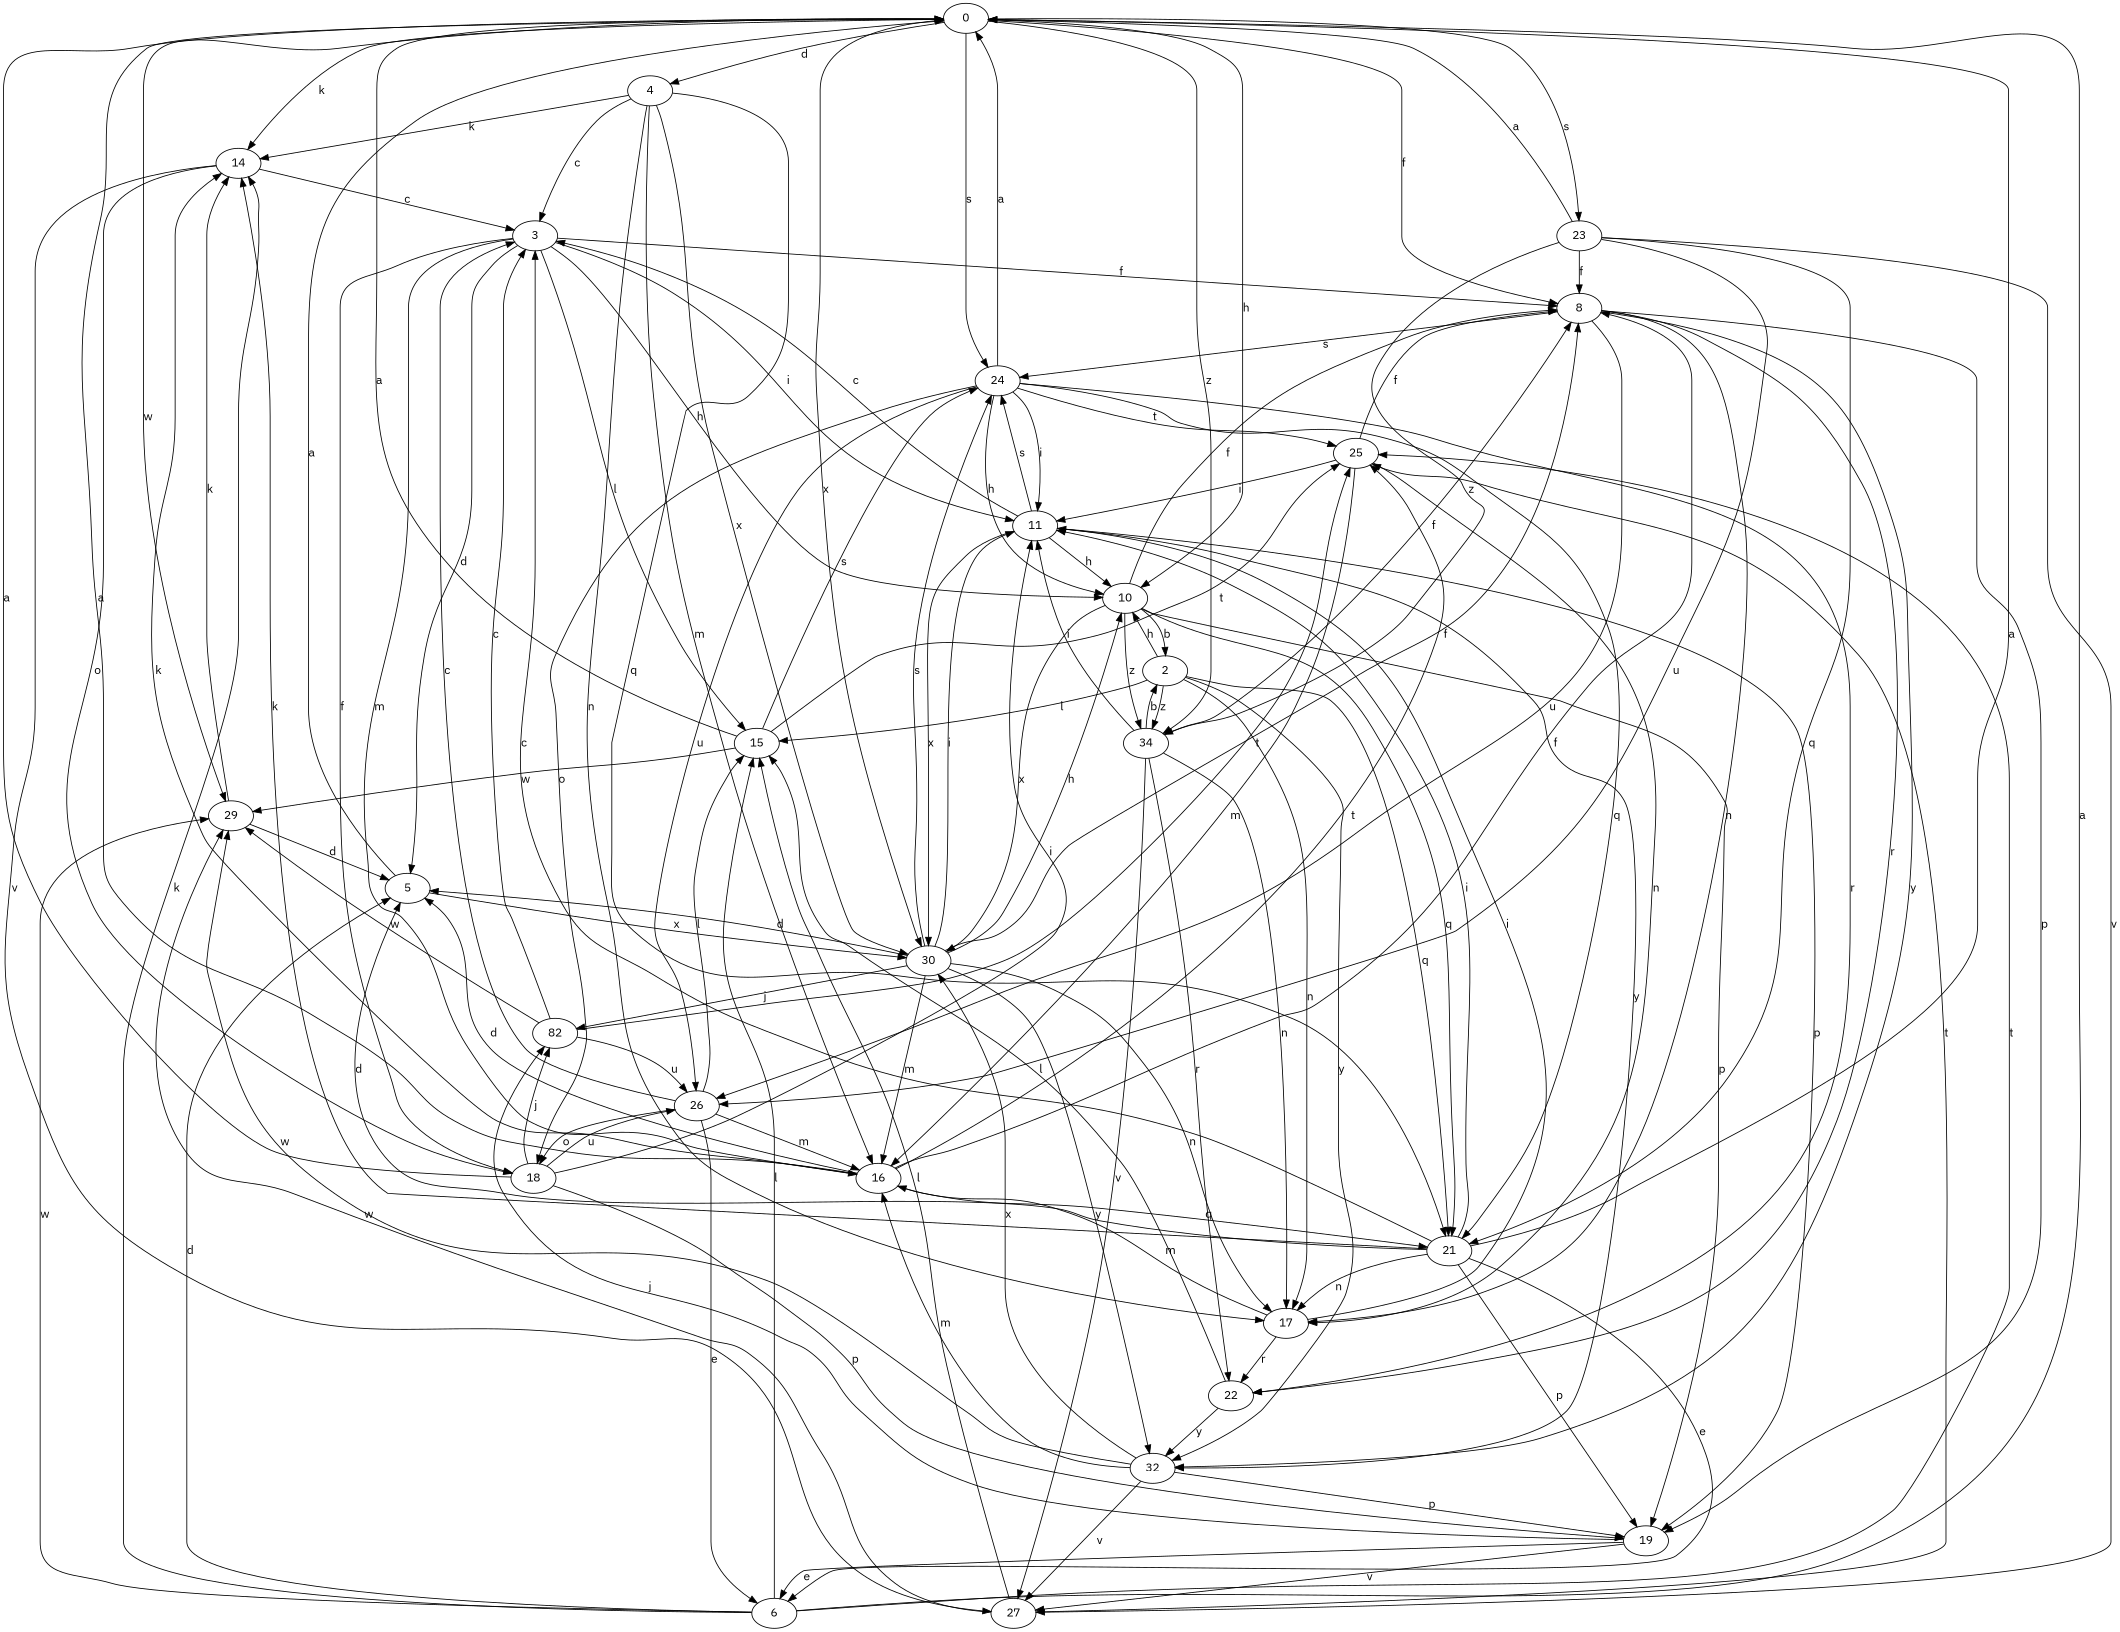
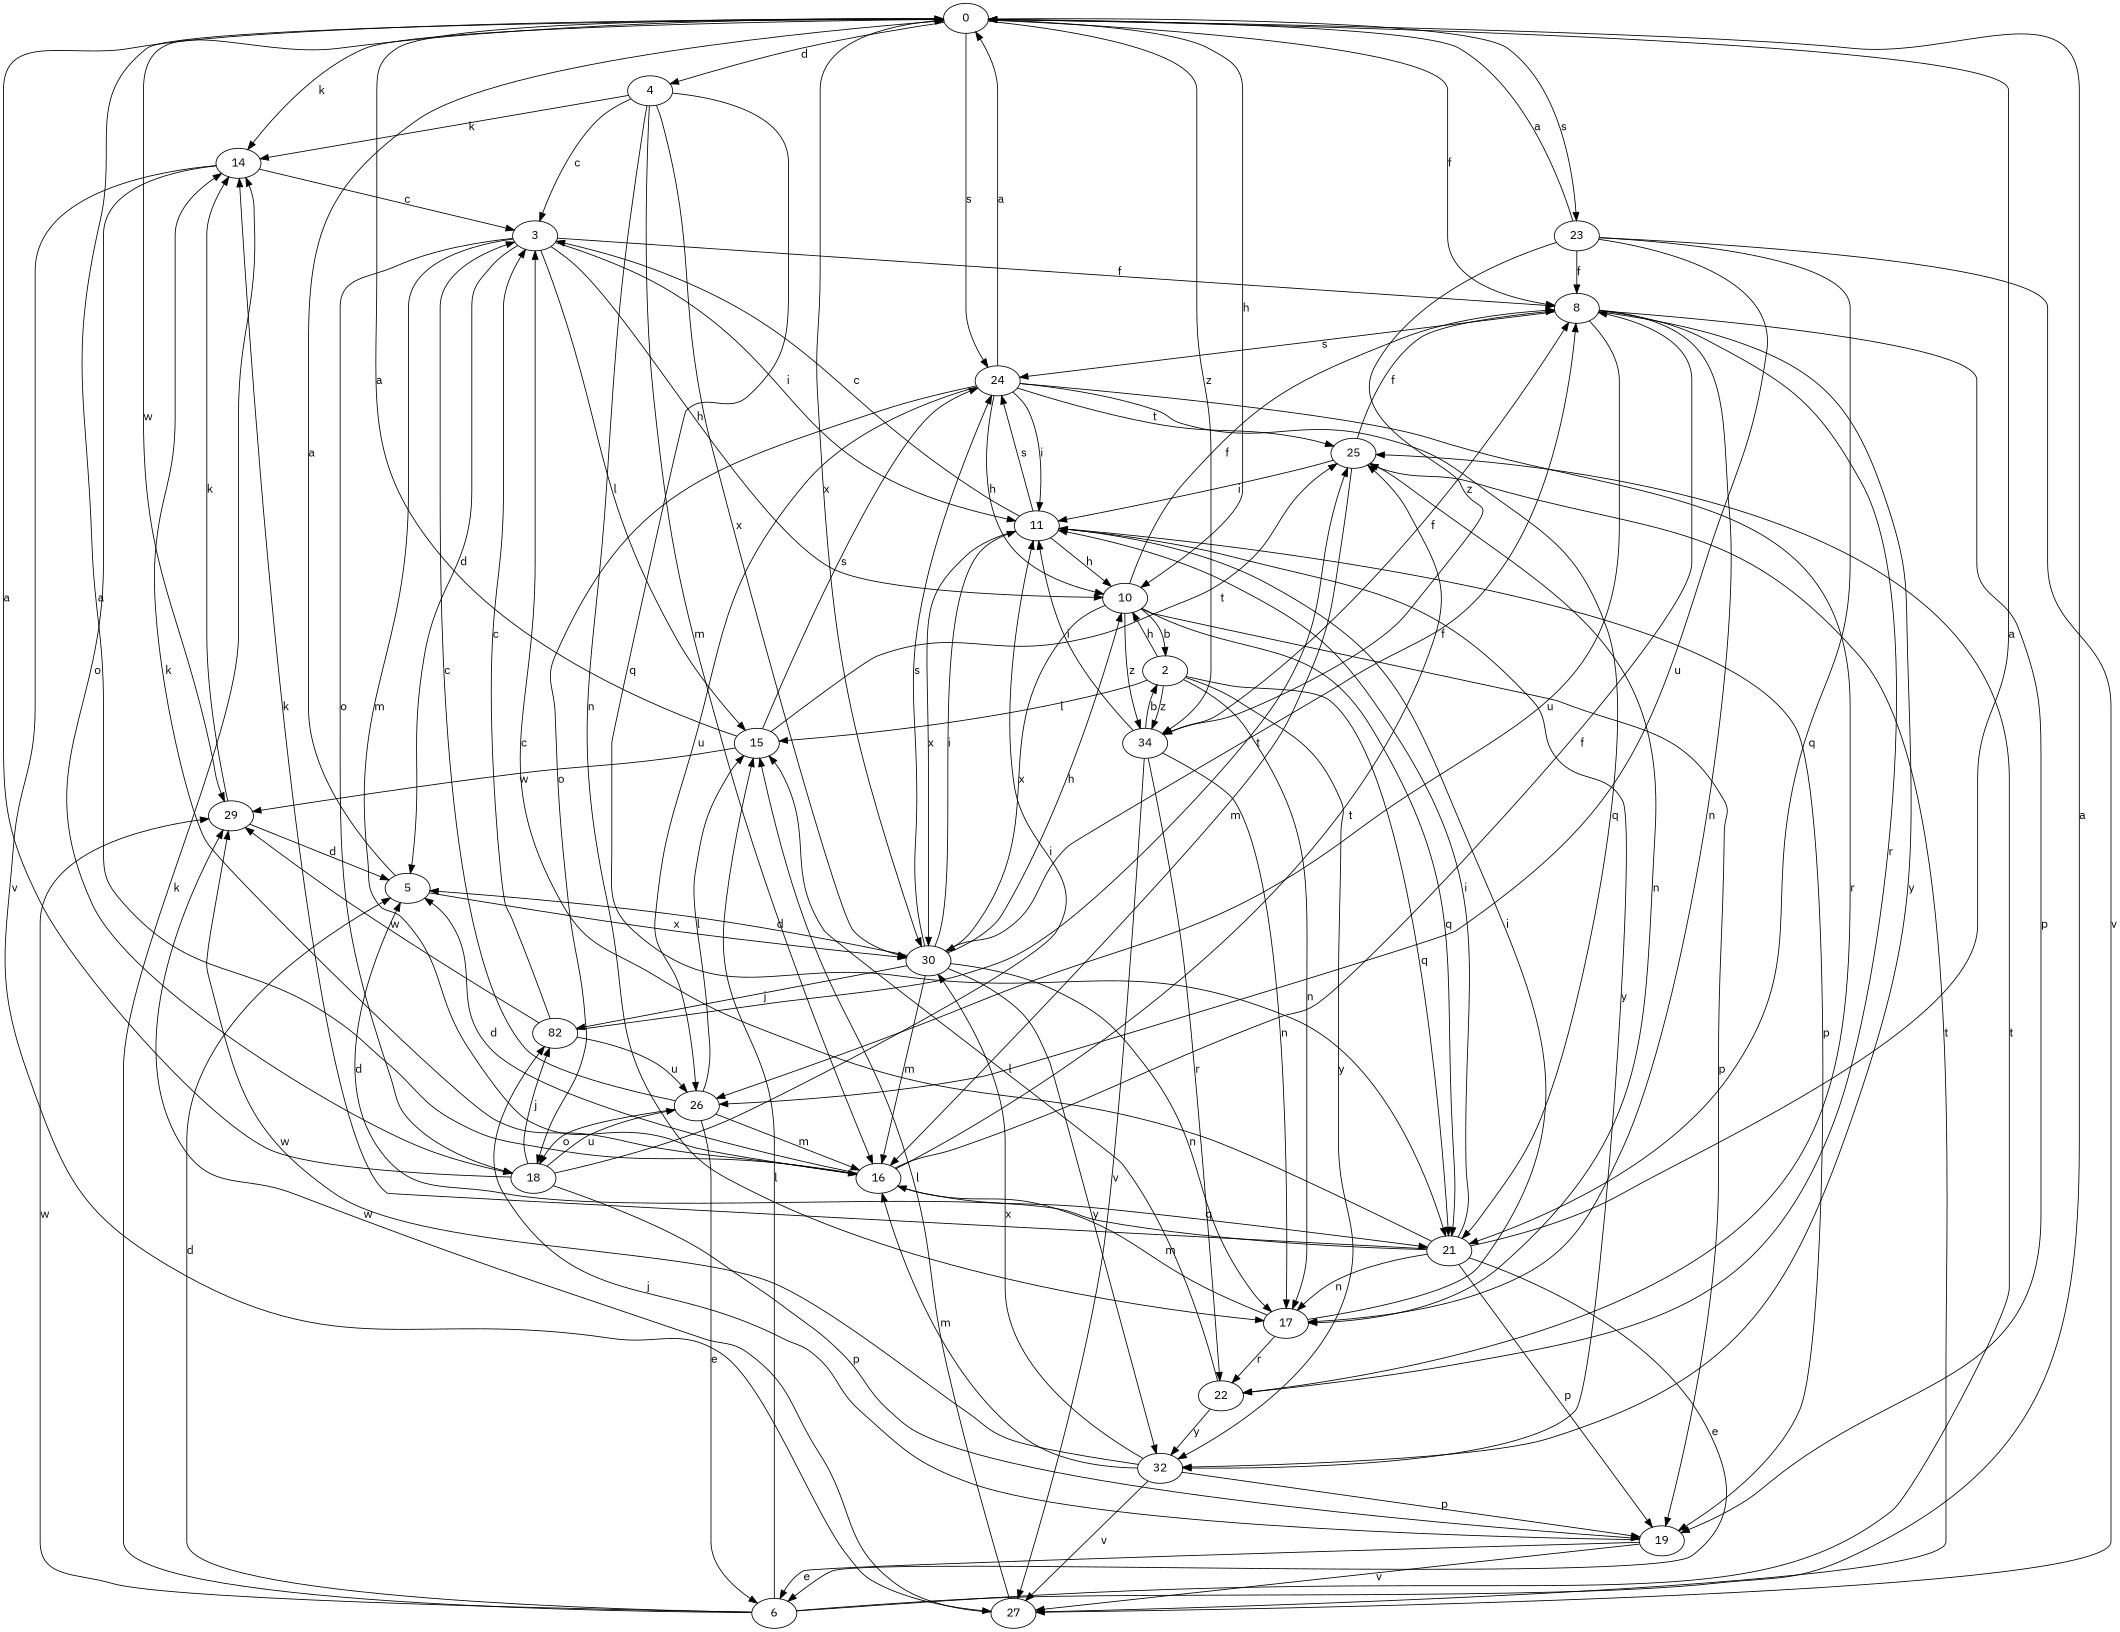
  strict digraph {
    fontname="IBM Plex Sans"
    node [fontname="IBM Plex Sans"]
    edge [fontname="IBM Plex Sans"]
    0
    4
    8
    10
    14
    23
    24
    29
    30
    34
    17
    21
    3
    16
    32
    19
    22
    26
    2
    18
    27
    11
    25
    5
    n25 [label=82]
    15
    6
    0 -> 4 [label=d]
    0 -> 8 [label=f]
    0 -> 10 [label=h]
    0 -> 14 [label=k]
    0 -> 23 [label=s]
    0 -> 24 [label=s]
    0 -> 29 [label=w]
    0 -> 30 [label=x]
    0 -> 34 [label=z]
    4 -> 14 [label=k]
    4 -> 30 [label=x]
    4 -> 17 [label=n]
    4 -> 21 [label=q]
    4 -> 3 [label=c]
    4 -> 16 [label=m]
    8 -> 24 [label=s]
    8 -> 17 [label=n]
    8 -> 32 [label=y]
    8 -> 19 [label=p]
    8 -> 22 [label=r]
    8 -> 26 [label=u]
    10 -> 8 [label=f]
    10 -> 30 [label=x]
    10 -> 34 [label=z]
    10 -> 21 [label=q]
    10 -> 19 [label=p]
    10 -> 2 [label=b]
    14 -> 3 [label=c]
    14 -> 18 [label=o]
    14 -> 27 [label=v]
    23 -> 0 [label=a]
    23 -> 8 [label=f]
    23 -> 34 [label=z]
    23 -> 21 [label=q]
    23 -> 26 [label=u]
    23 -> 27 [label=v]
    24 -> 0 [label=a]
    24 -> 10 [label=h]
    24 -> 21 [label=q]
    24 -> 22 [label=r]
    24 -> 26 [label=u]
    24 -> 18 [label=o]
    24 -> 11 [label=i]
    24 -> 25 [label=t]
    29 -> 14 [label=k]
    29 -> 5 [label=d]
    30 -> 8 [label=f]
    30 -> 10 [label=h]
    30 -> 24 [label=s]
    30 -> 17 [label=n]
    30 -> 16 [label=m]
    30 -> 32 [label=y]
    30 -> 11 [label=i]
    30 -> 5 [label=d]
    30 -> n25 [label=j]
    34 -> 8 [label=f]
    34 -> 17 [label=n]
    34 -> 22 [label=r]
    34 -> 2 [label=b]
    34 -> 27 [label=v]
    34 -> 11 [label=i]
    17 -> 16 [label=m]
    17 -> 22 [label=r]
    17 -> 11 [label=i]
    21 -> 0 [label=a]
    21 -> 14 [label=k]
    21 -> 17 [label=n]
    21 -> 3 [label=c]
    21 -> 19 [label=p]
    21 -> 11 [label=i]
    21 -> 5 [label=d]
    21 -> 6 [label=e]
    3 -> 8 [label=f]
    3 -> 10 [label=h]
    3 -> 16 [label=m]
-   3 -> 18 [label=f]
+   3 -> 18 [label=o]
    3 -> 11 [label=i]
    3 -> 5 [label=d]
    3 -> 15 [label=l]
    16 -> 0 [label=a]
    16 -> 8 [label=f]
    16 -> 14 [label=k]
    16 -> 21 [label=q]
    16 -> 25 [label=t]
    16 -> 5 [label=d]
    32 -> 29 [label=w]
    32 -> 30 [label=x]
    32 -> 16 [label=m]
    32 -> 19 [label=p]
    32 -> 27 [label=v]
    19 -> 27 [label=v]
    19 -> n25 [label=j]
    19 -> 6 [label=e]
    22 -> 32 [label=y]
    22 -> 15 [label=l]
    26 -> 3 [label=c]
    26 -> 16 [label=m]
    26 -> 18 [label=o]
    26 -> 15 [label=l]
    26 -> 6 [label=e]
    2 -> 10 [label=h]
    2 -> 34 [label=z]
    2 -> 17 [label=n]
    2 -> 21 [label=q]
    2 -> 32 [label=y]
    2 -> 15 [label=l]
    18 -> 0 [label=a]
    18 -> 19 [label=p]
    18 -> 26 [label=u]
    18 -> 11 [label=i]
    18 -> n25 [label=j]
    27 -> 29 [label=w]
    27 -> 25 [label=t]
    27 -> 15 [label=l]
    11 -> 10 [label=h]
    11 -> 24 [label=s]
    11 -> 30 [label=x]
    11 -> 3 [label=c]
    11 -> 32 [label=y]
    11 -> 19 [label=p]
    25 -> 8 [label=f]
    25 -> 17 [label=n]
    25 -> 16 [label=m]
    25 -> 11 [label=i]
    5 -> 0 [label=a]
    5 -> 30 [label=x]
    n25 -> 29 [label=w]
    n25 -> 3 [label=c]
    n25 -> 26 [label=u]
    n25 -> 25 [label=t]
    15 -> 0 [label=a]
    15 -> 24 [label=s]
    15 -> 29 [label=w]
    15 -> 25 [label=t]
    6 -> 0 [label=a]
    6 -> 14 [label=k]
    6 -> 29 [label=w]
    6 -> 25 [label=t]
    6 -> 5 [label=d]
    6 -> 15 [label=l]
  }
